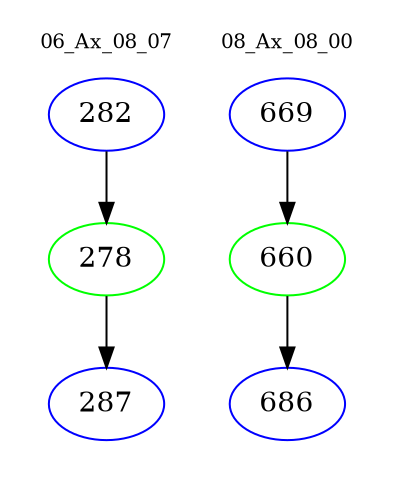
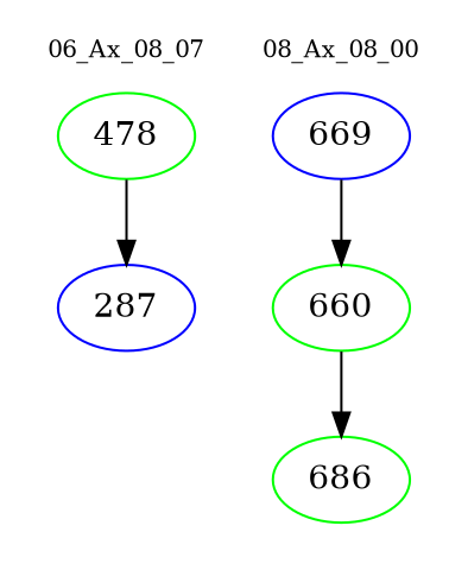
  digraph {
    node [color=blue]
    edge [color=black]
-   n1 [label=282]
-   n2 [color=green label=278]
+   n2 [color=green label=478]
    n3 [label=287]
    n4 [label=669]
    n5 [color=green label=660]
-   n6 [label=686]
+   n6 [color=green label=686]
    subgraph cluster_1 {
      color=white
      fontsize=10
      label="06_Ax_08_07"
-     n1
      n2
      n3
    }
    subgraph cluster_2 {
      color=white
      fontsize=10
      label="08_Ax_08_00"
      n4
      n5
      n6
    }
-   n1 -> n2
    n2 -> n3
    n4 -> n5
    n5 -> n6
  }
